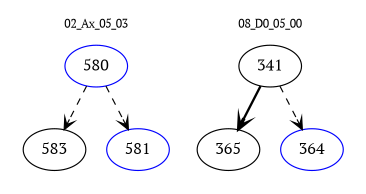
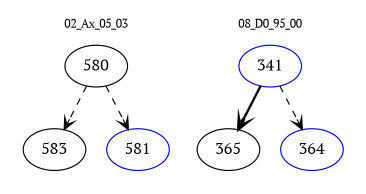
  digraph {
    fontname="PT Serif"
    node [color=blue fontname="PT Serif"]
    edge [arrowhead=vee color=black fontname="PT Serif" style=dashed]
-   n1 [label=580]
+   n1 [color=black label=580]
    n2 [color=black label=583]
    n3 [label=581]
-   n4 [color=black label=341]
+   n4 [label=341]
    n5 [color=black label=365]
    n6 [label=364]
    subgraph cluster_1 {
      color=white
      fontsize=10
      label="02_Ax_05_03"
      n1
      n2
      n3
    }
    subgraph cluster_2 {
      color=white
      fontsize=10
-     label="08_D0_05_00"
+     label="08_D0_95_00"
      n4
      n5
      n6
    }
    n1 -> n2
    n1 -> n3
    n4 -> n5 [style=bold]
    n4 -> n6
  }
